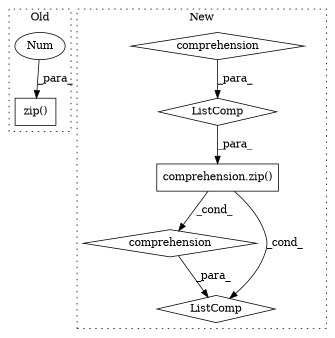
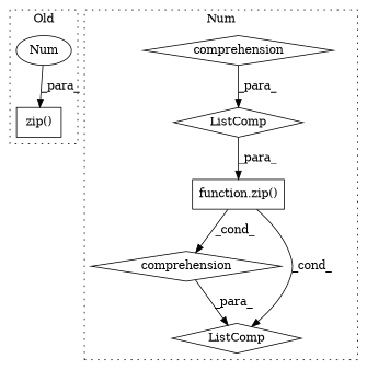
  digraph {
    node [a=75 l=3 shape=diamond]
    n1 [l="7,1" label="zip()" s="580,588" shape=box]
    n2 [a=76 l=1 label=Num s=587 shape=ellipse]
-   n3 [l="4,1" label="comprehension.zip()" s="945,974" shape=box]
+   n3 [l="4,1" label="function.zip()" s="945,974" shape=box]
    n4 [a=45 label=comprehension s=1088]
    n5 [a=106 l=41 label=ListComp s=1067]
    n6 [a=45 label=comprehension s=715]
    n7 [a=106 l=49 label=ListComp s=686]
    subgraph cluster_1 {
      label=Old
      style=dotted
      n1
      n2
    }
    subgraph cluster_2 {
-     label=New
+     label=Num
      style=dotted
      n3
      n4
      n5
      n6
      n7
    }
    n2 -> n1 [label=_para_]
    n3 -> n4 [label=_cond_]
    n3 -> n5 [label=_cond_]
    n4 -> n5 [label=_para_]
    n6 -> n7 [label=_para_]
    n7 -> n3 [label=_para_]
  }
